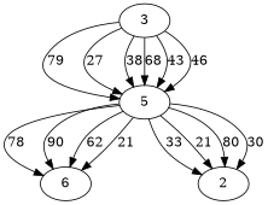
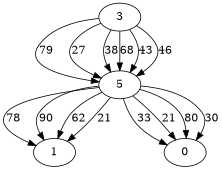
  digraph {
    rankdir=TB
    ranksep=equally
-   1 [label=6]
-   0 [label=2]
+   1
+   0
    n3 [label=5]
    3
    subgraph sub_1 {
      rank=same
      1
    }
    subgraph sub_2 {
      rank=same
      0
    }
    subgraph sub_3 {
      rank=same
      n3
    }
    subgraph sub_4 {
      rank=same
    }
    subgraph sub_5 {
      rank=same
      3
    }
    subgraph sub_6 {
      rank=same
    }
    n3 -> 1 [label=78]
    n3 -> 1 [label=90]
    n3 -> 1 [label=62]
    n3 -> 1 [label=21]
    n3 -> 0 [label=33]
    n3 -> 0 [label=21]
    n3 -> 0 [label=80]
    n3 -> 0 [label=30]
    3 -> n3 [label=79]
    3 -> n3 [label=27]
    3 -> n3 [label=38]
    3 -> n3 [label=68]
    3 -> n3 [label=43]
    3 -> n3 [label=46]
  }
